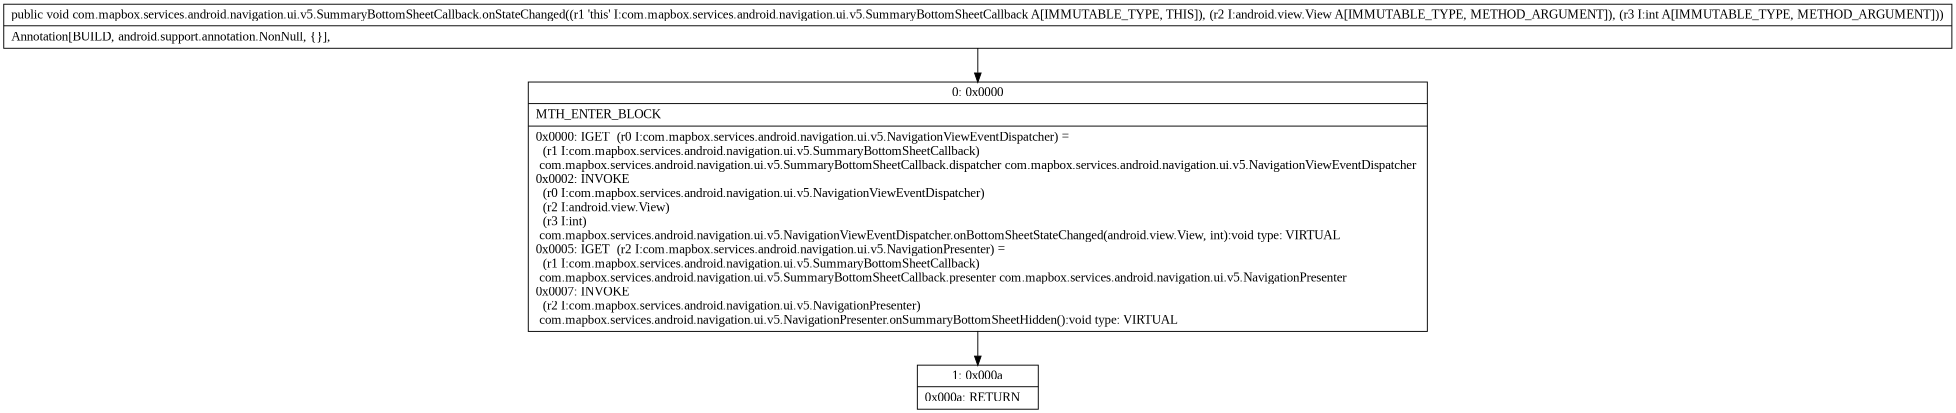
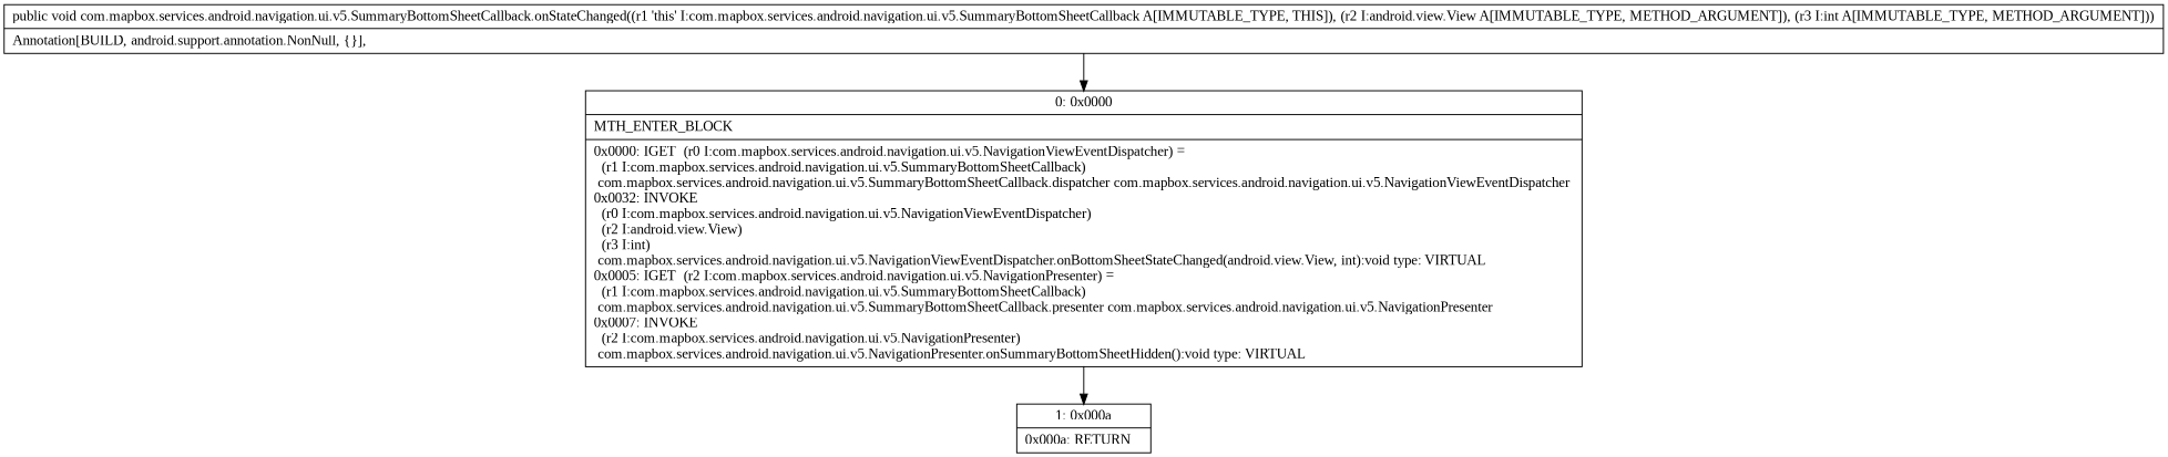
  digraph {
    fontname="Liberation Serif"
    node [shape=record fontname="Liberation Serif"]
    edge [fontname="Liberation Serif"]
-   n1 [label="{0\:\ 0x0000|MTH_ENTER_BLOCK\l|0x0000: IGET  (r0 I:com.mapbox.services.android.navigation.ui.v5.NavigationViewEventDispatcher) = \l  (r1 I:com.mapbox.services.android.navigation.ui.v5.SummaryBottomSheetCallback)\l com.mapbox.services.android.navigation.ui.v5.SummaryBottomSheetCallback.dispatcher com.mapbox.services.android.navigation.ui.v5.NavigationViewEventDispatcher \l0x0002: INVOKE  \l  (r0 I:com.mapbox.services.android.navigation.ui.v5.NavigationViewEventDispatcher)\l  (r2 I:android.view.View)\l  (r3 I:int)\l com.mapbox.services.android.navigation.ui.v5.NavigationViewEventDispatcher.onBottomSheetStateChanged(android.view.View, int):void type: VIRTUAL \l0x0005: IGET  (r2 I:com.mapbox.services.android.navigation.ui.v5.NavigationPresenter) = \l  (r1 I:com.mapbox.services.android.navigation.ui.v5.SummaryBottomSheetCallback)\l com.mapbox.services.android.navigation.ui.v5.SummaryBottomSheetCallback.presenter com.mapbox.services.android.navigation.ui.v5.NavigationPresenter \l0x0007: INVOKE  \l  (r2 I:com.mapbox.services.android.navigation.ui.v5.NavigationPresenter)\l com.mapbox.services.android.navigation.ui.v5.NavigationPresenter.onSummaryBottomSheetHidden():void type: VIRTUAL \l}"]
+   n1 [label="{0\:\ 0x0000|MTH_ENTER_BLOCK\l|0x0000: IGET  (r0 I:com.mapbox.services.android.navigation.ui.v5.NavigationViewEventDispatcher) = \l  (r1 I:com.mapbox.services.android.navigation.ui.v5.SummaryBottomSheetCallback)\l com.mapbox.services.android.navigation.ui.v5.SummaryBottomSheetCallback.dispatcher com.mapbox.services.android.navigation.ui.v5.NavigationViewEventDispatcher \l0x0032: INVOKE  \l  (r0 I:com.mapbox.services.android.navigation.ui.v5.NavigationViewEventDispatcher)\l  (r2 I:android.view.View)\l  (r3 I:int)\l com.mapbox.services.android.navigation.ui.v5.NavigationViewEventDispatcher.onBottomSheetStateChanged(android.view.View, int):void type: VIRTUAL \l0x0005: IGET  (r2 I:com.mapbox.services.android.navigation.ui.v5.NavigationPresenter) = \l  (r1 I:com.mapbox.services.android.navigation.ui.v5.SummaryBottomSheetCallback)\l com.mapbox.services.android.navigation.ui.v5.SummaryBottomSheetCallback.presenter com.mapbox.services.android.navigation.ui.v5.NavigationPresenter \l0x0007: INVOKE  \l  (r2 I:com.mapbox.services.android.navigation.ui.v5.NavigationPresenter)\l com.mapbox.services.android.navigation.ui.v5.NavigationPresenter.onSummaryBottomSheetHidden():void type: VIRTUAL \l}"]
    n2 [label="{1\:\ 0x000a|0x000a: RETURN   \l}"]
    n3 [label="{public void com.mapbox.services.android.navigation.ui.v5.SummaryBottomSheetCallback.onStateChanged((r1 'this' I:com.mapbox.services.android.navigation.ui.v5.SummaryBottomSheetCallback A[IMMUTABLE_TYPE, THIS]), (r2 I:android.view.View A[IMMUTABLE_TYPE, METHOD_ARGUMENT]), (r3 I:int A[IMMUTABLE_TYPE, METHOD_ARGUMENT]))  | Annotation[BUILD, android.support.annotation.NonNull, \{\}], \l}"]
    n1 -> n2
    n3 -> n1
  }
